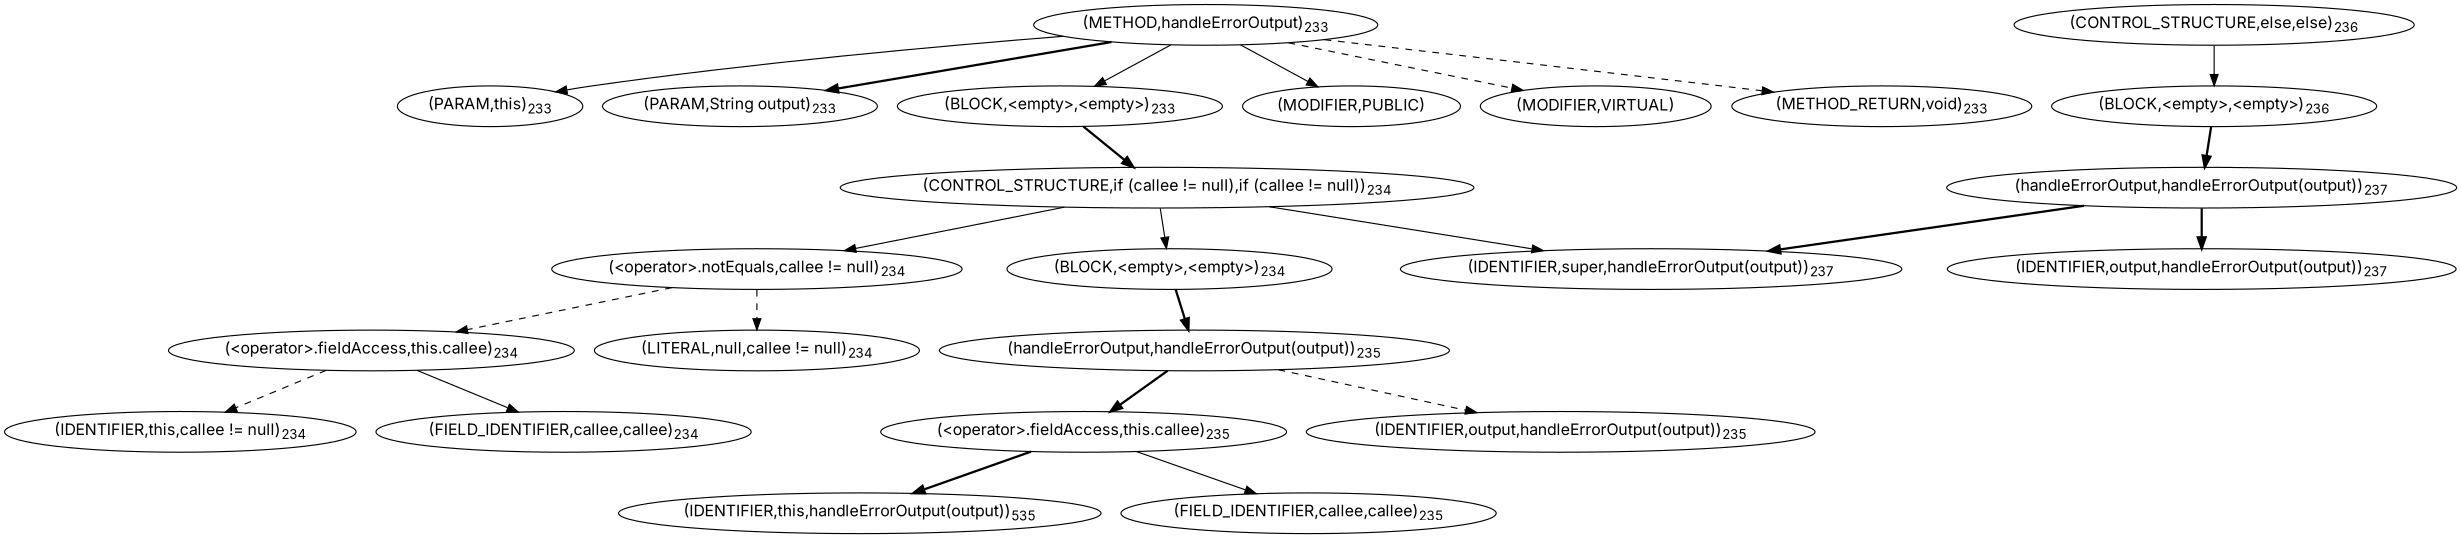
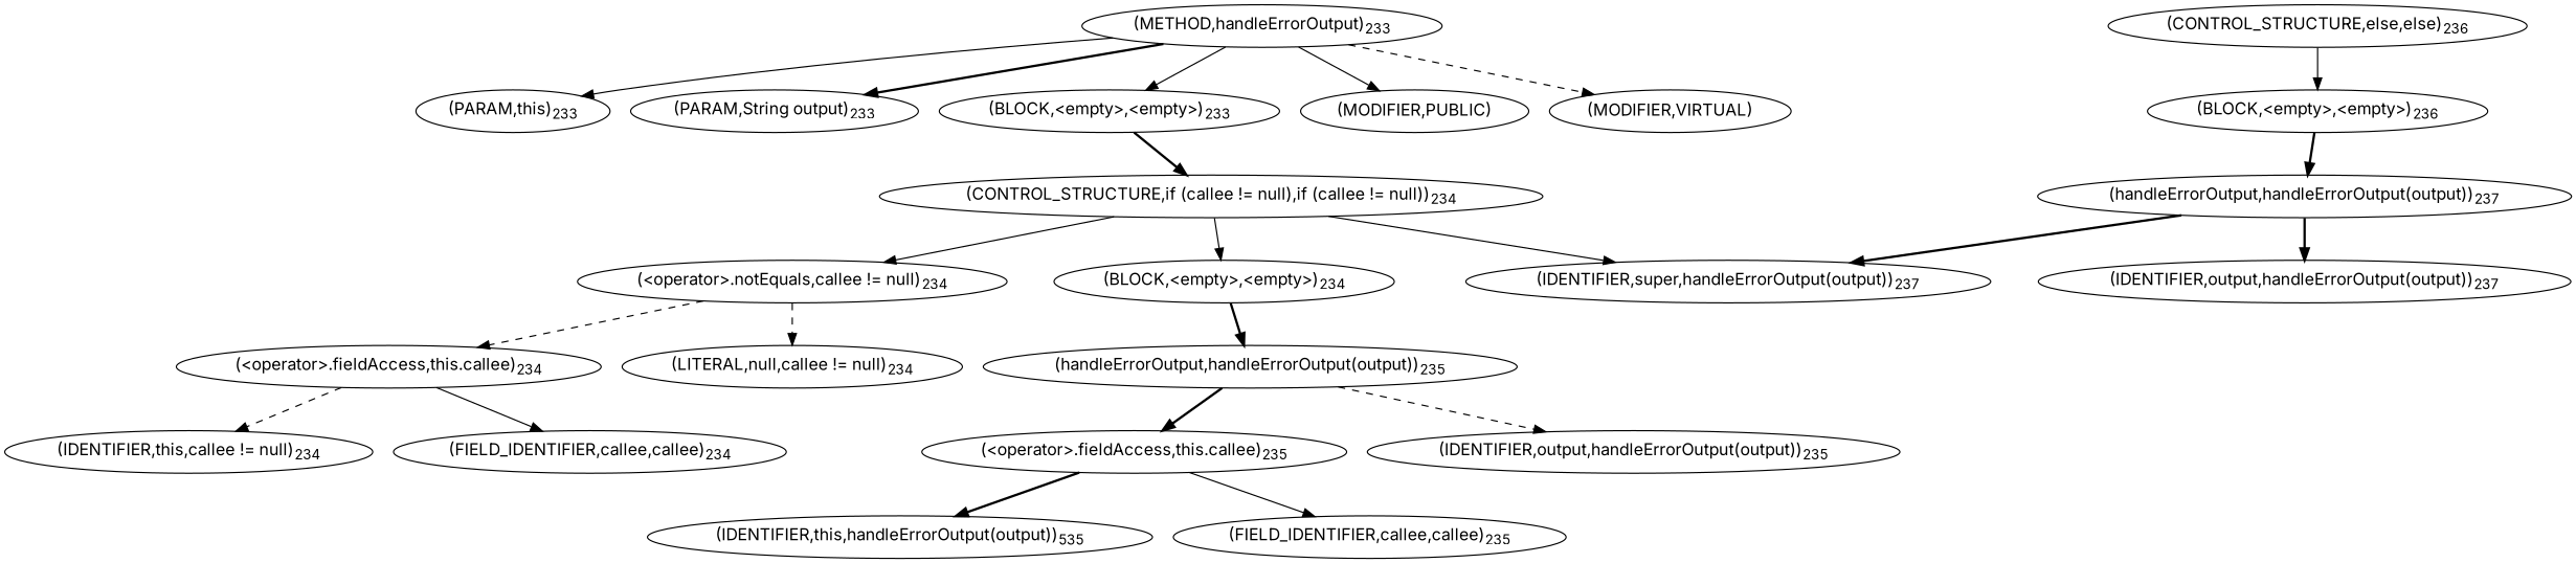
  digraph {
    fontname=Inter
    node [fontname=Inter]
    edge [fontname=Inter style=solid]
    n1 [label=<(METHOD,handleErrorOutput)<SUB>233</SUB>>]
    n2 [label=<(PARAM,this)<SUB>233</SUB>>]
    n3 [label=<(PARAM,String output)<SUB>233</SUB>>]
    n4 [label=<(BLOCK,&lt;empty&gt;,&lt;empty&gt;)<SUB>233</SUB>>]
    n5 [label=<(MODIFIER,PUBLIC)>]
    n6 [label=<(MODIFIER,VIRTUAL)>]
-   n7 [label=<(METHOD_RETURN,void)<SUB>233</SUB>>]
    n8 [label=<(CONTROL_STRUCTURE,if (callee != null),if (callee != null))<SUB>234</SUB>>]
    n9 [label=<(&lt;operator&gt;.notEquals,callee != null)<SUB>234</SUB>>]
    n10 [label=<(BLOCK,&lt;empty&gt;,&lt;empty&gt;)<SUB>234</SUB>>]
    n11 [label=<(IDENTIFIER,super,handleErrorOutput(output))<SUB>237</SUB>>]
    n12 [label=<(&lt;operator&gt;.fieldAccess,this.callee)<SUB>234</SUB>>]
    n13 [label=<(LITERAL,null,callee != null)<SUB>234</SUB>>]
    n14 [label=<(handleErrorOutput,handleErrorOutput(output))<SUB>235</SUB>>]
    n15 [label=<(CONTROL_STRUCTURE,else,else)<SUB>236</SUB>>]
    n16 [label=<(BLOCK,&lt;empty&gt;,&lt;empty&gt;)<SUB>236</SUB>>]
    n17 [label=<(IDENTIFIER,this,callee != null)<SUB>234</SUB>>]
    n18 [label=<(FIELD_IDENTIFIER,callee,callee)<SUB>234</SUB>>]
    n19 [label=<(&lt;operator&gt;.fieldAccess,this.callee)<SUB>235</SUB>>]
    n20 [label=<(IDENTIFIER,output,handleErrorOutput(output))<SUB>235</SUB>>]
    n21 [label=<(IDENTIFIER,this,handleErrorOutput(output))<SUB>535</SUB>>]
    n22 [label=<(FIELD_IDENTIFIER,callee,callee)<SUB>235</SUB>>]
    n23 [label=<(handleErrorOutput,handleErrorOutput(output))<SUB>237</SUB>>]
    n24 [label=<(IDENTIFIER,output,handleErrorOutput(output))<SUB>237</SUB>>]
    n1 -> n2
    n1 -> n3 [style=bold]
    n1 -> n4
    n1 -> n5
    n1 -> n6 [style=dashed]
-   n1 -> n7 [style=dashed]
    n4 -> n8 [style=bold]
    n8 -> n9
    n8 -> n10
    n8 -> n11
    n9 -> n12 [style=dashed]
    n9 -> n13 [style=dashed]
    n10 -> n14 [style=bold]
    n12 -> n17 [style=dashed]
    n12 -> n18
    n14 -> n19 [style=bold]
    n14 -> n20 [style=dashed]
    n15 -> n16
    n16 -> n23 [style=bold]
    n19 -> n21 [style=bold]
    n19 -> n22
    n23 -> n11 [style=bold]
    n23 -> n24 [style=bold]
  }
